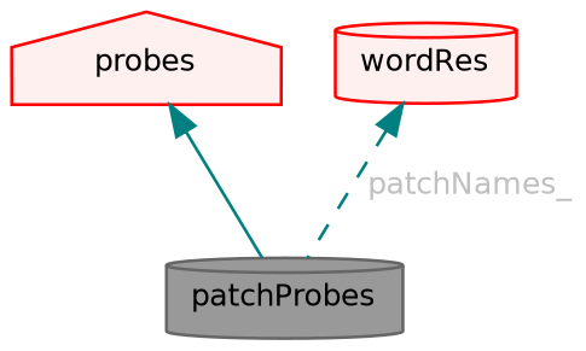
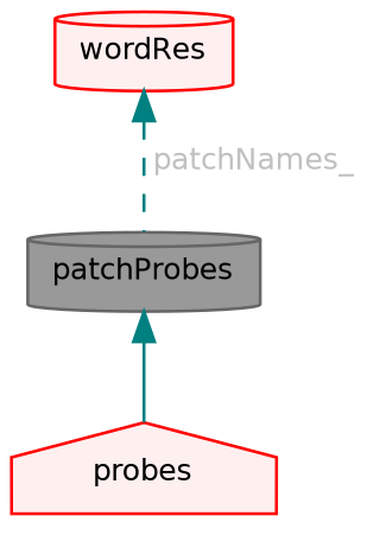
  digraph {
    node [color=red fillcolor="#FFF0F0" fontname=Helvetica fontsize=10 shape=cylinder style=filled]
    edge [color=teal dir=back fontname=Helvetica fontsize=10 labelfontname=Helvetica labelfontsize=10]
    n1 [color=gray40 fillcolor=grey60 fontcolor=black height=0.2 label=patchProbes width=0.4]
    n2 [height=0.2 label=probes shape=house width=0.4]
    n3 [height=0.2 label=wordRes width=0.4]
-   n2 -> n1 [style=solid]
+   n1 -> n2 [style=solid]
    n3 -> n1 [fontcolor=grey label=" patchNames_" style=dashed]
  }
